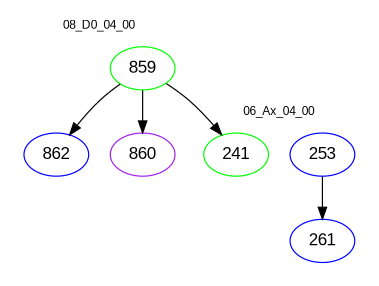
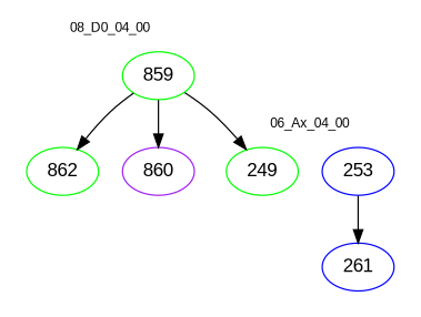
  digraph {
    fontname="Liberation Sans"
    node [color=green fontname="Liberation Sans"]
    edge [color=black fontname="Liberation Sans"]
    n1 [color=blue label=253]
-   n2 [label=241]
+   n2 [label=249]
    n3 [color=blue label=261]
    n4 [label=859]
-   n5 [color=blue label=862]
+   n5 [label=862]
    n6 [color=purple label=860]
    subgraph cluster_1 {
      color=white
      fontsize=10
      label="06_Ax_04_00"
      n1
      n2
      n3
    }
    subgraph cluster_2 {
      color=white
      fontsize=10
      label="08_D0_04_00"
      n4
      n5
      n6
    }
    n1 -> n3
    n4 -> n2
    n4 -> n5
    n4 -> n6
  }
